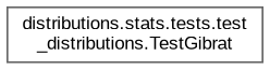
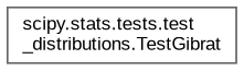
  digraph {
    rankdir=LR
    fontname="Liberation Sans"
-   n1 [color=grey40 fillcolor=white fontname="Liberation Sans" fontsize=10 height=0.2 label="distributions.stats.tests.test\l_distributions.TestGibrat" shape=box style=filled width=0.4]
+   n1 [color=grey40 fillcolor=white fontname="Liberation Sans" fontsize=10 height=0.2 label="scipy.stats.tests.test\l_distributions.TestGibrat" shape=box style=filled width=0.4]
  }
